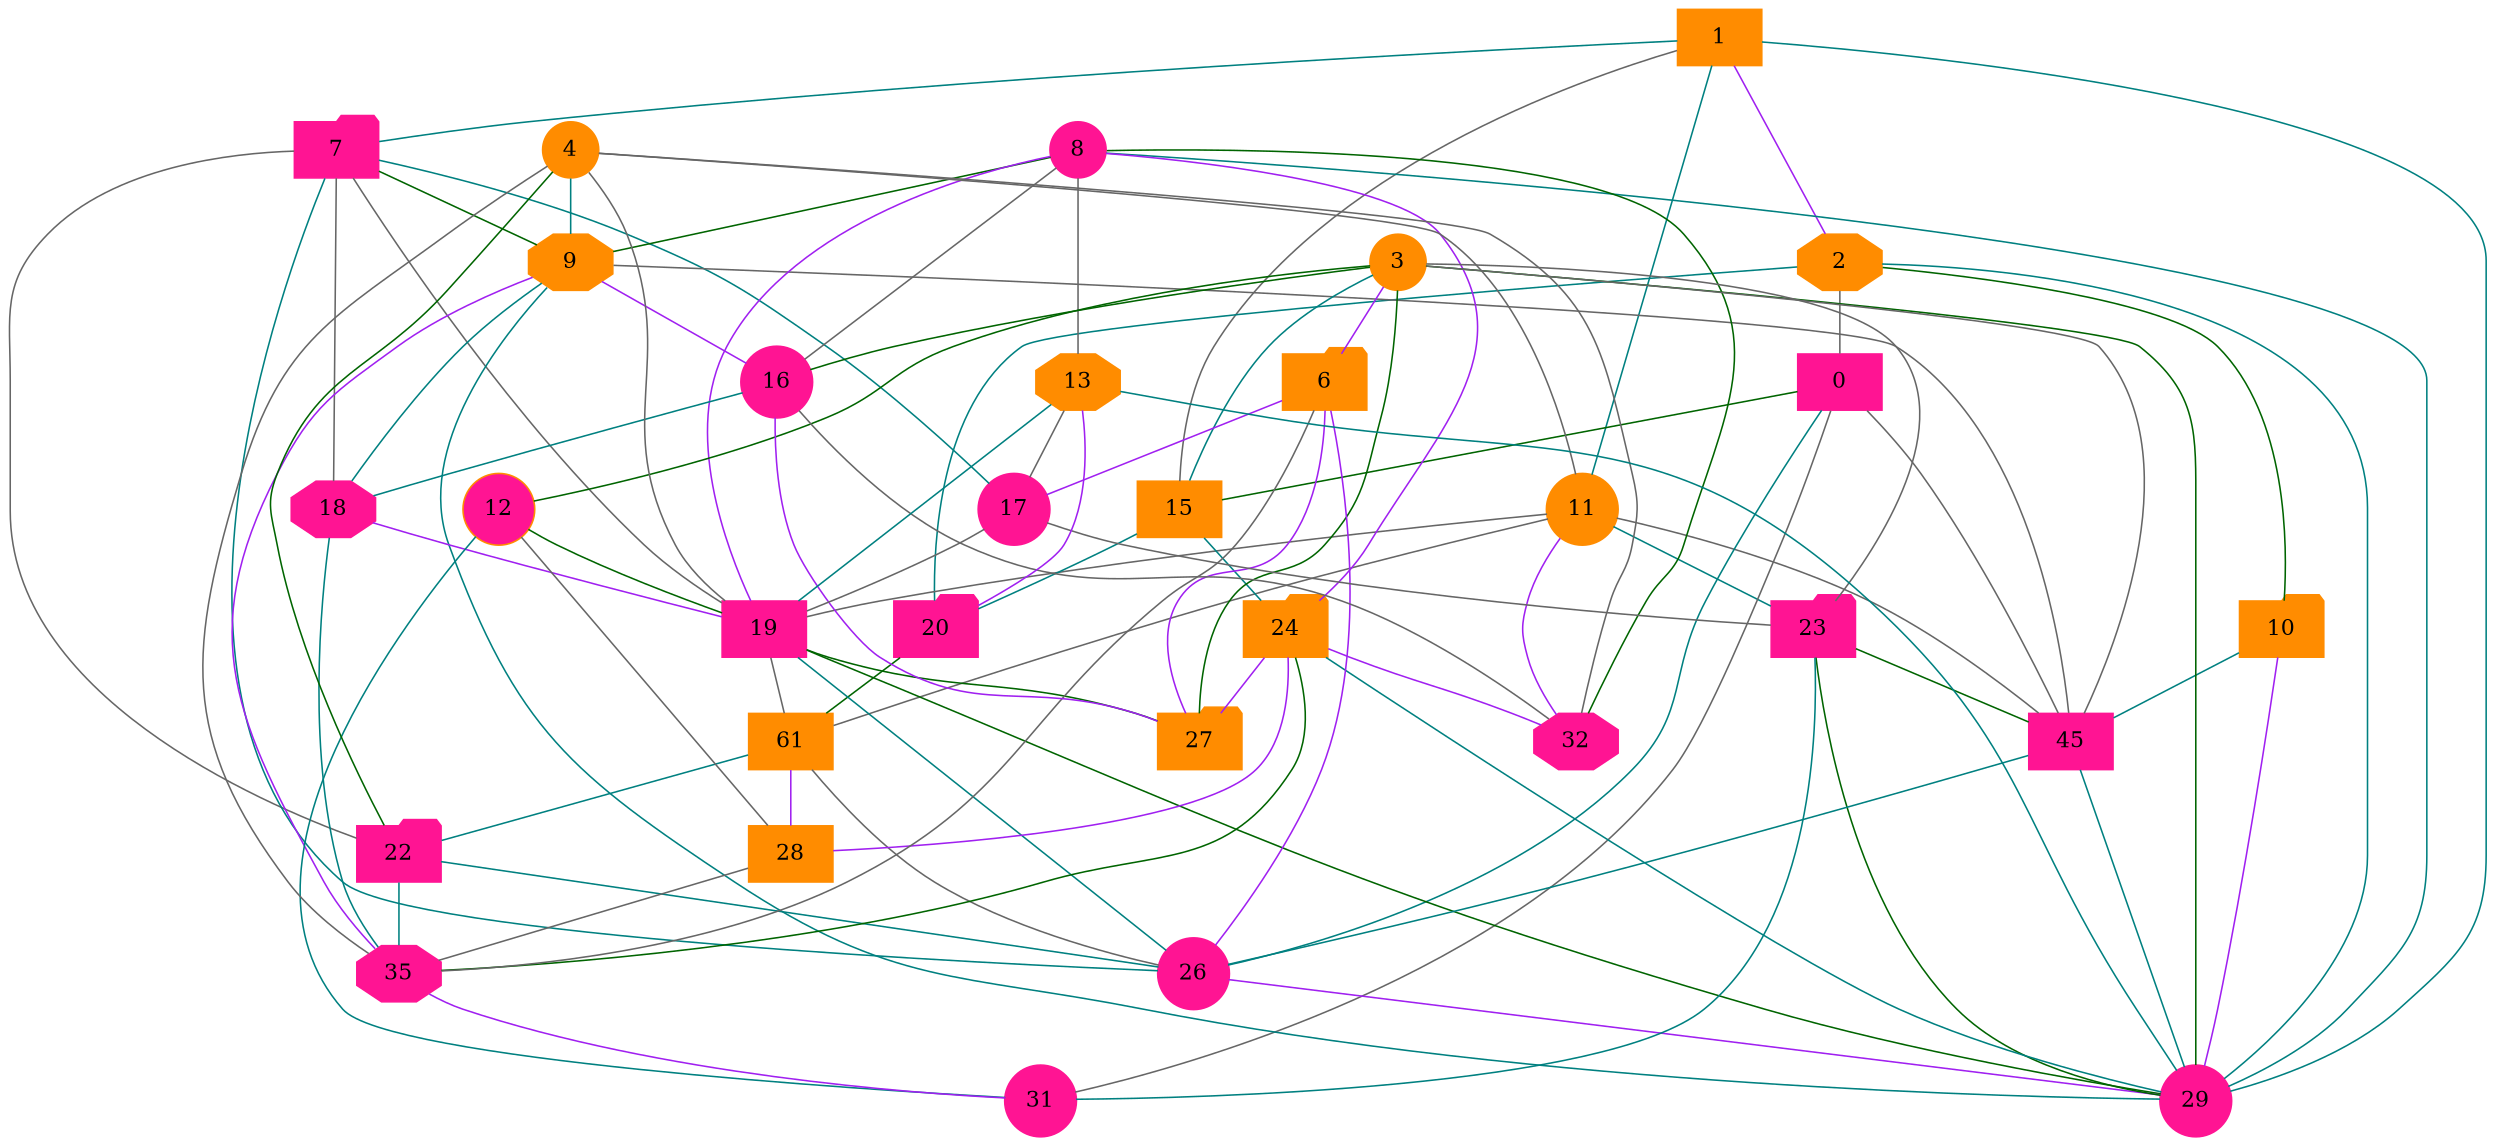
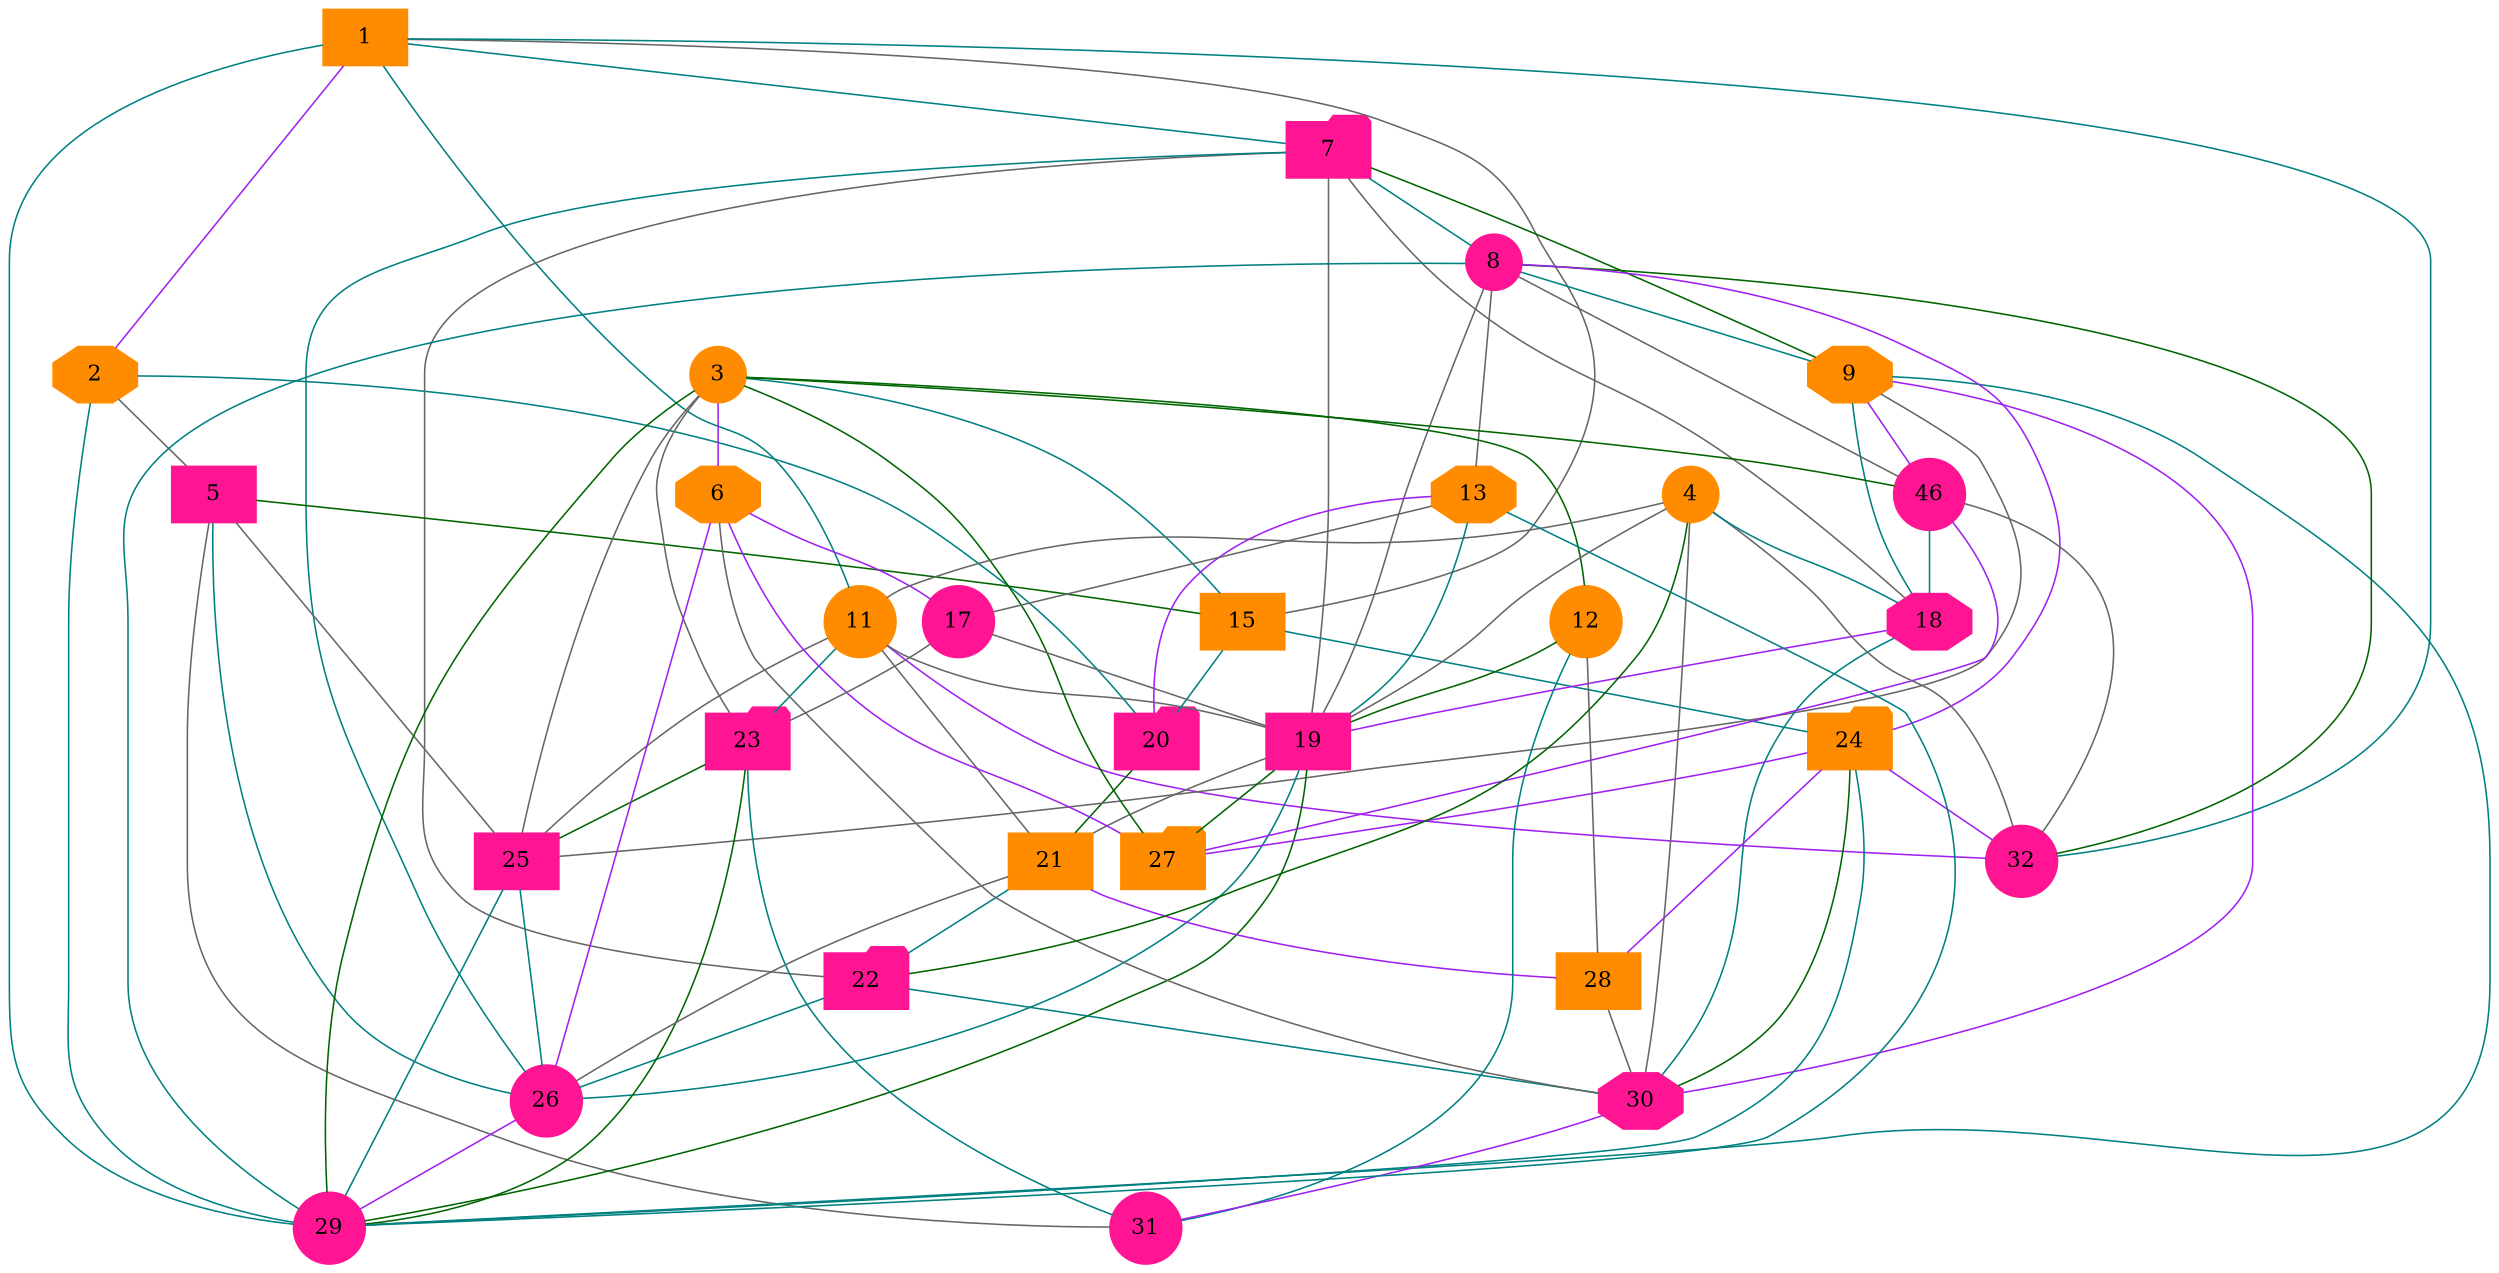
  graph {
    node [color=deeppink shape=circle style=filled]
    edge [color=teal weight=1.0]
    1 [color=darkorange shape=box]
    2 [color=darkorange shape=octagon]
    7 [shape=folder]
    11 [color=darkorange]
    15 [color=darkorange shape=box]
    29
-   32 [shape=octagon]
-   5 [shape=box label=0]
-   10 [color=darkorange shape=folder]
+   32
+   5 [shape=box]
    20 [shape=folder]
    9 [color=darkorange shape=octagon]
    19 [shape=box]
    22 [shape=folder]
    26
    8
    18 [shape=octagon]
    23 [shape=folder]
-   25 [shape=box label=45]
-   21 [color=darkorange shape=box label=61]
+   25 [shape=box]
+   21 [color=darkorange shape=box]
    24 [color=darkorange shape=folder]
    31
    3 [color=darkorange]
-   6 [color=darkorange shape=folder]
-   12 [color=darkorange fillcolor=deeppink]
-   16
+   6 [color=darkorange shape=octagon]
+   12 [color=darkorange]
+   16 [label=46]
    27 [color=darkorange shape=folder]
-   30 [shape=octagon label=35]
+   30 [shape=octagon]
    17
    28 [color=darkorange shape=box]
    4 [color=darkorange]
    13 [color=darkorange shape=octagon]
    1 -- 2 [color=purple weight=2.0]
    1 -- 7
    1 -- 11
    1 -- 15 [color=gray40 weight=2.0]
    1 -- 29 [weight=2.0]
+   1 -- 32
    2 -- 29 [weight=2.0]
    2 -- 5 [color=gray40 weight=3.0]
-   2 -- 10 [color=darkgreen]
    2 -- 20
    7 -- 9 [color=darkgreen weight=2.0]
    7 -- 19 [color=gray40 weight=2.0]
    7 -- 22 [color=gray40 weight=3.0]
    7 -- 26
-   7 -- 17
+   7 -- 8
    7 -- 18 [color=gray40 weight=2.0]
    11 -- 32 [color=purple]
    11 -- 19 [color=gray40]
    11 -- 23 [weight=3.0]
    11 -- 25 [color=gray40]
    11 -- 21 [color=gray40 weight=2.0]
    15 -- 20
    15 -- 24
    5 -- 15 [color=darkgreen]
    5 -- 26
    5 -- 25 [color=gray40 weight=2.0]
    5 -- 31 [color=gray40 weight=3.0]
-   10 -- 29 [color=purple]
-   10 -- 25 [weight=2.0]
    20 -- 21 [color=darkgreen]
    9 -- 29
    9 -- 18
    9 -- 25 [color=gray40]
    9 -- 16 [color=purple]
    9 -- 30 [color=purple]
    19 -- 29 [color=darkgreen]
    19 -- 26
    19 -- 21 [color=gray40 weight=2.0]
    19 -- 27 [color=darkgreen]
    22 -- 26
    22 -- 30
    26 -- 29 [color=purple]
    8 -- 29 [weight=2.0]
    8 -- 32 [color=darkgreen]
-   8 -- 9 [color=darkgreen weight=2.0]
-   8 -- 19 [color=purple]
+   8 -- 9 [weight=2.0]
+   8 -- 19 [color=gray40]
    8 -- 24 [color=purple]
    8 -- 16 [color=gray40]
    8 -- 13 [color=gray40]
    18 -- 19 [color=purple]
    18 -- 30
    23 -- 29 [color=darkgreen]
    23 -- 25 [color=darkgreen]
    23 -- 31
    25 -- 29
    25 -- 26
    21 -- 22
    21 -- 26 [color=gray40]
    21 -- 28 [color=purple weight=2.0]
    24 -- 29
    24 -- 32 [color=purple weight=3.0]
    24 -- 27 [color=purple weight=2.0]
    24 -- 30 [color=darkgreen]
    24 -- 28 [color=purple]
    3 -- 15
    3 -- 29 [color=darkgreen]
    3 -- 23 [color=gray40 weight=2.0]
    3 -- 25 [color=gray40]
    3 -- 6 [color=purple]
    3 -- 12 [color=darkgreen]
    3 -- 16 [color=darkgreen]
    3 -- 27 [color=darkgreen]
    6 -- 26 [color=purple]
    6 -- 27 [color=purple]
    6 -- 30 [color=gray40]
    6 -- 17 [color=purple]
    12 -- 19 [color=darkgreen]
    12 -- 31 [weight=3.0]
    12 -- 28 [color=gray40]
    16 -- 32 [color=gray40]
    16 -- 18
    16 -- 27 [color=purple]
    30 -- 31 [color=purple]
    17 -- 19 [color=gray40 weight=2.0]
    17 -- 23 [color=gray40]
    28 -- 30 [color=gray40]
    4 -- 11 [color=gray40]
    4 -- 32 [color=gray40]
-   4 -- 9 [weight=2.0]
+   4 -- 18 [weight=2.0]
    4 -- 19 [color=gray40]
    4 -- 22 [color=darkgreen]
    4 -- 30 [color=gray40]
    13 -- 29
    13 -- 20 [color=purple weight=2.0]
    13 -- 19 [weight=2.0]
    13 -- 17 [color=gray40]
  }
